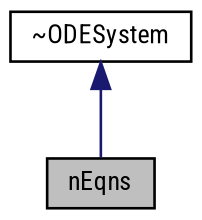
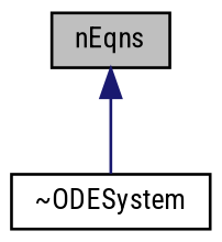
  digraph {
    rankdir=TB
    fontname="Roboto Condensed"
    node [color=black fontname="Roboto Condensed" fontsize=10 shape=record]
    n1 [fillcolor=grey75 fontcolor=black height=0.2 label=nEqns style=filled width=0.4]
    n2 [height=0.2 label="~ODESystem" width=0.4]
-   n2 -> n1 [color=midnightblue dir=back fontname="Roboto Condensed" fontsize=10 labelfontname=FreeSans labelfontsize=10 style=solid]
+   n1 -> n2 [color=midnightblue dir=back fontname="Roboto Condensed" fontsize=10 labelfontname=FreeSans labelfontsize=10 style=solid]
  }
